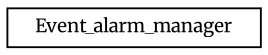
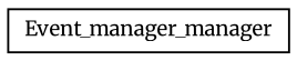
  digraph {
    rankdir=LR
    fontname=Merriweather
-   n1 [color=black fillcolor=white fontname=Merriweather fontsize=10 height=0.2 label=Event_alarm_manager shape=record style=filled width=0.4]
+   n1 [color=black fillcolor=white fontname=Merriweather fontsize=10 height=0.2 label=Event_manager_manager shape=record style=filled width=0.4]
  }
